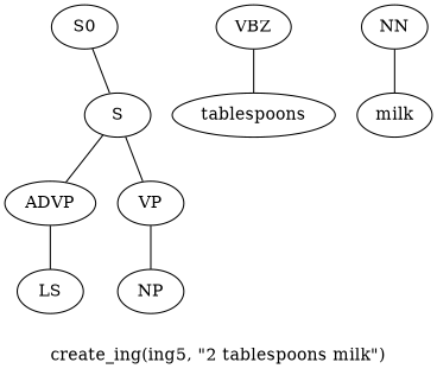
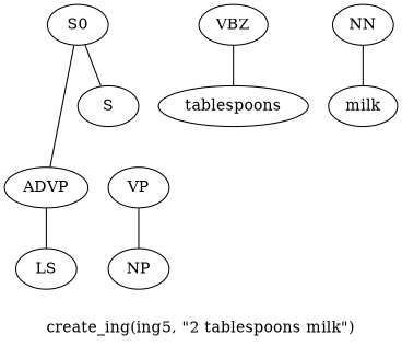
  graph {
    label="create_ing(ing5, \"2 tablespoons milk\")"
    n1 [label=S0]
    n2 [label=S]
    n3 [label=ADVP]
    n4 [label=VP]
    n5 [label=LS]
    n6 [label=NP]
    n7 [label=VBZ]
    n8 [label=tablespoons]
    n9 [label=NN]
    n10 [label=milk]
    n1 -- n2
-   n2 -- n3
-   n2 -- n4
+   n1 -- n3
    n3 -- n5
    n4 -- n6
    n7 -- n8
    n9 -- n10
  }
